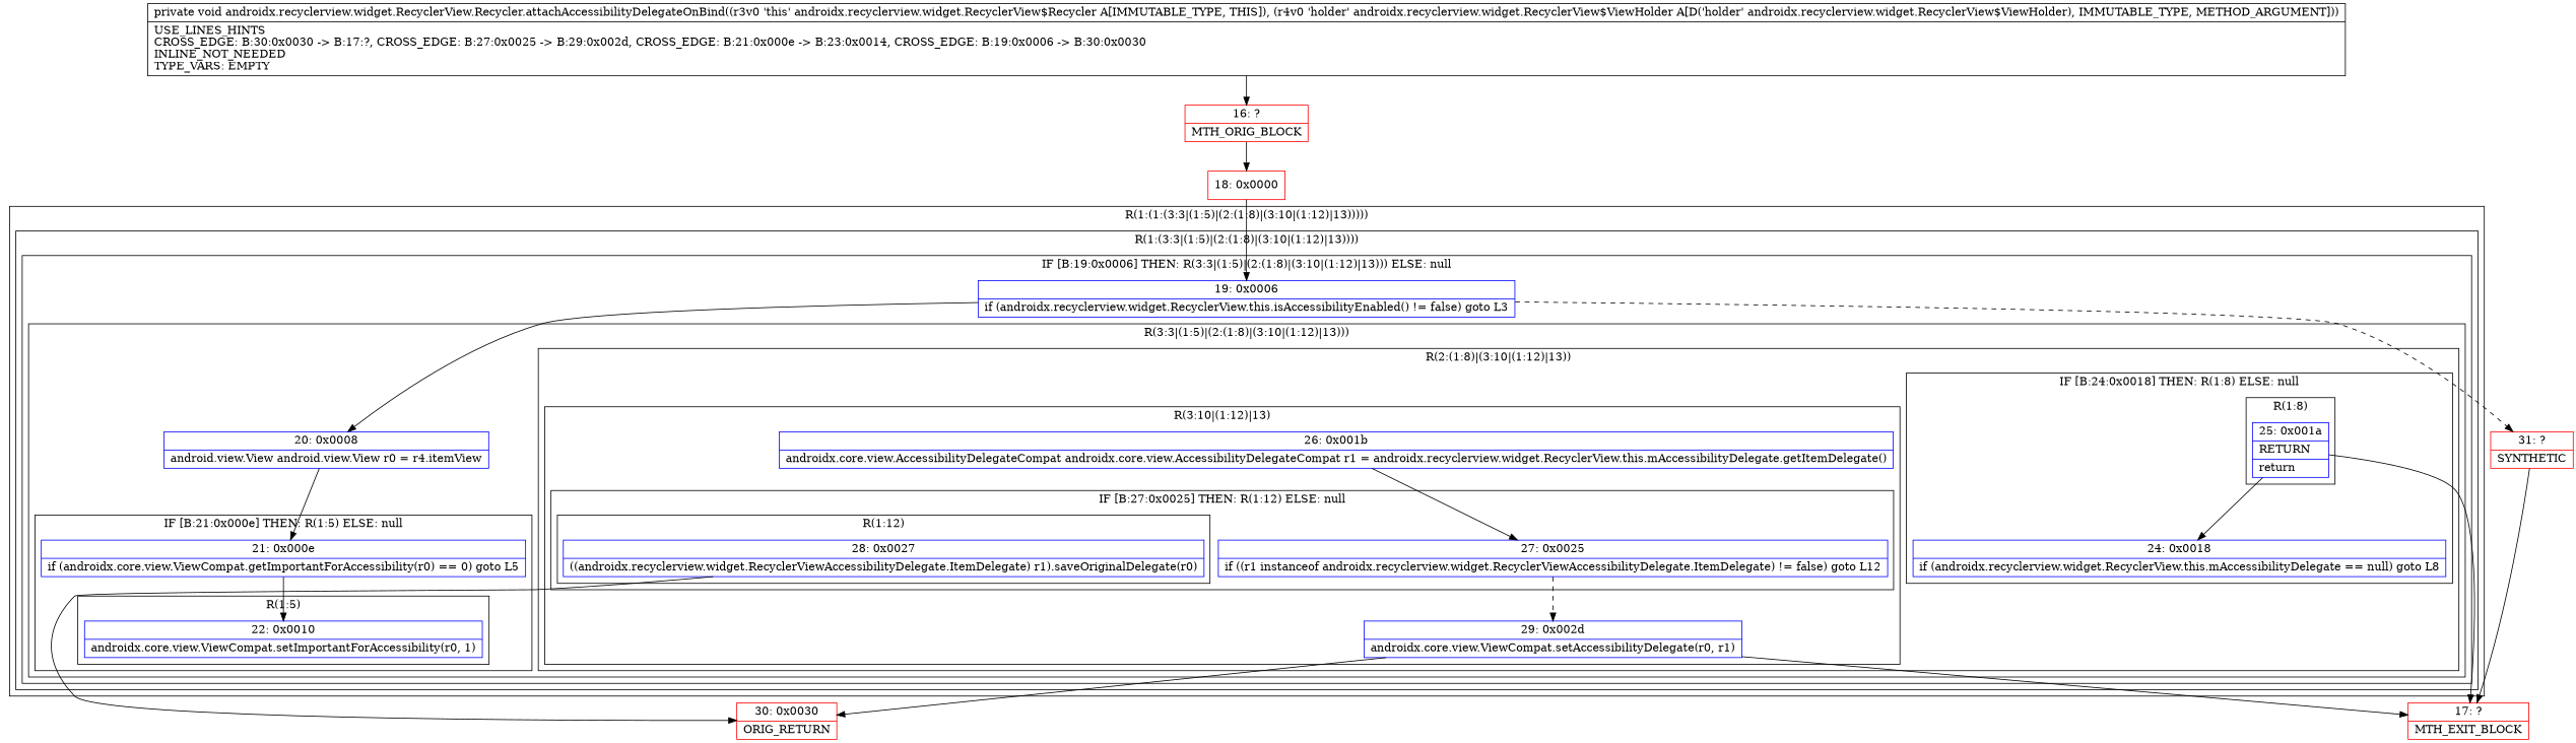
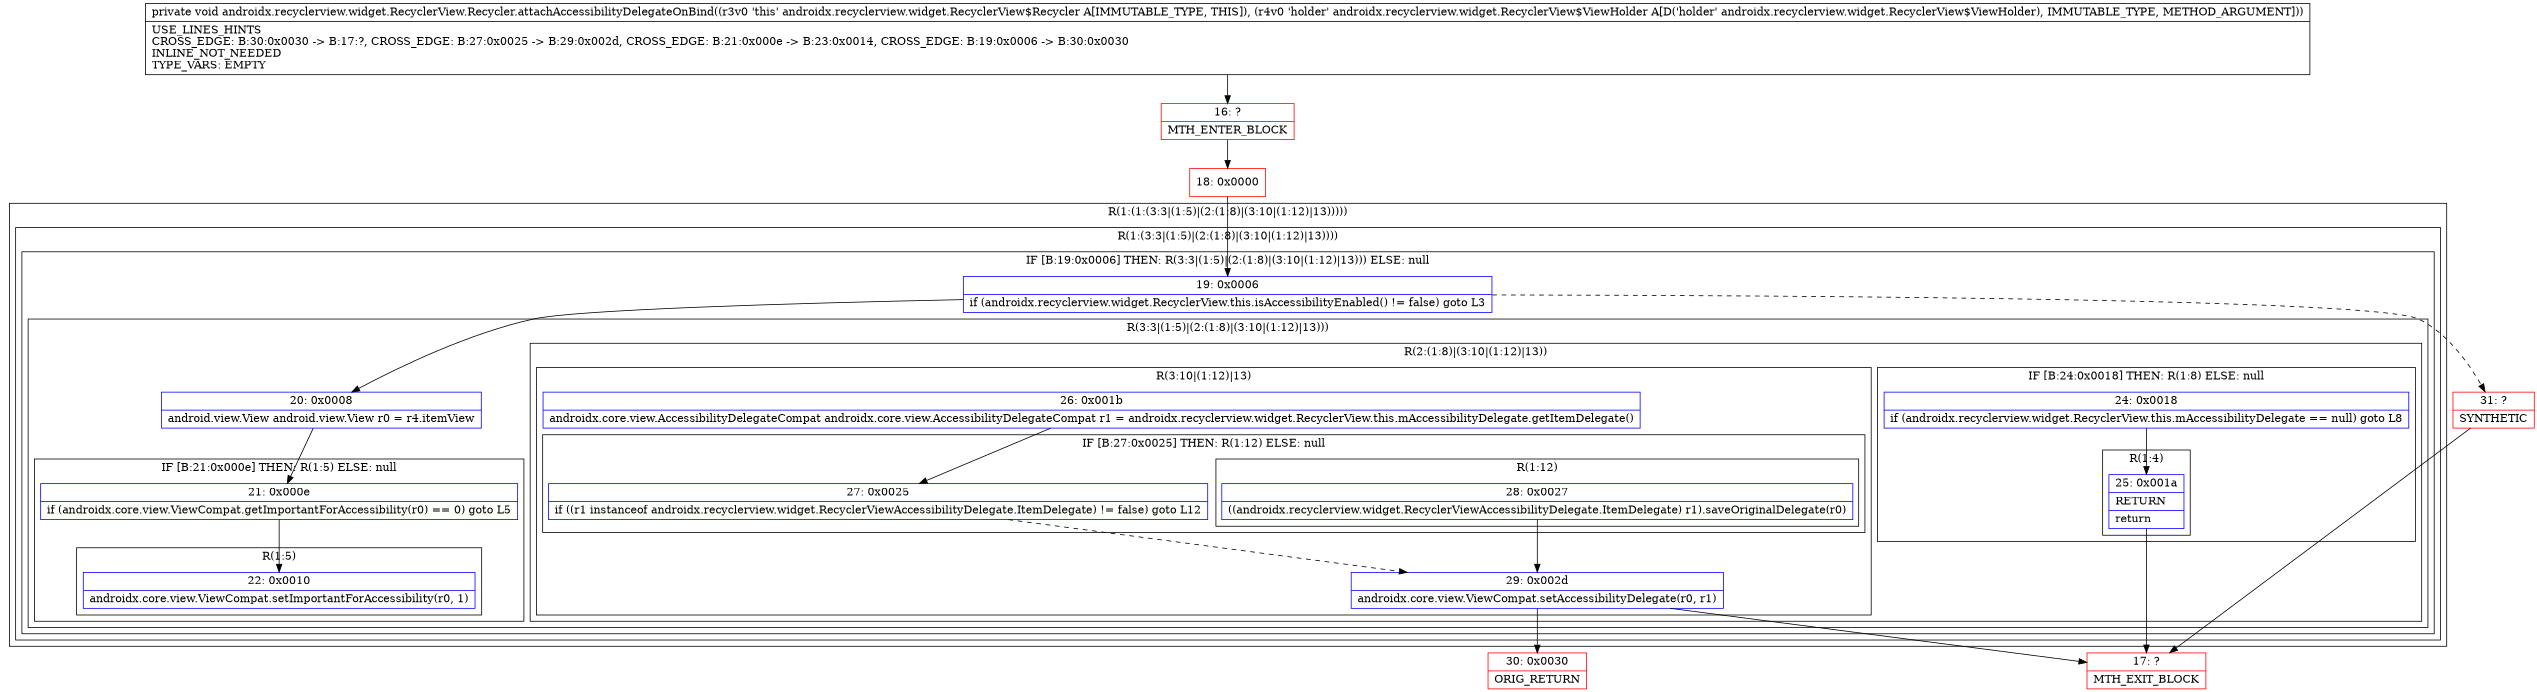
  digraph {
    node [color=blue shape=record]
    n1 [label="{22\:\ 0x0010|androidx.core.view.ViewCompat.setImportantForAccessibility(r0, 1)\l}"]
    n2 [label="{21\:\ 0x000e|if (androidx.core.view.ViewCompat.getImportantForAccessibility(r0) == 0) goto L5\l}"]
    n3 [label="{25\:\ 0x001a|RETURN\l|return\l}"]
    n4 [label="{24\:\ 0x0018|if (androidx.recyclerview.widget.RecyclerView.this.mAccessibilityDelegate == null) goto L8\l}"]
    n5 [label="{28\:\ 0x0027|((androidx.recyclerview.widget.RecyclerViewAccessibilityDelegate.ItemDelegate) r1).saveOriginalDelegate(r0)\l}"]
    n6 [label="{27\:\ 0x0025|if ((r1 instanceof androidx.recyclerview.widget.RecyclerViewAccessibilityDelegate.ItemDelegate) != false) goto L12\l}"]
    n7 [label="{26\:\ 0x001b|androidx.core.view.AccessibilityDelegateCompat androidx.core.view.AccessibilityDelegateCompat r1 = androidx.recyclerview.widget.RecyclerView.this.mAccessibilityDelegate.getItemDelegate()\l}"]
    n8 [label="{29\:\ 0x002d|androidx.core.view.ViewCompat.setAccessibilityDelegate(r0, r1)\l}"]
    n9 [label="{20\:\ 0x0008|android.view.View android.view.View r0 = r4.itemView\l}"]
    n10 [label="{19\:\ 0x0006|if (androidx.recyclerview.widget.RecyclerView.this.isAccessibilityEnabled() != false) goto L3\l}"]
    n11 [color=red label="{17\:\ ?|MTH_EXIT_BLOCK\l}"]
    n12 [color=red label="{30\:\ 0x0030|ORIG_RETURN\l}"]
    n13 [color=red label="{31\:\ ?|SYNTHETIC\l}"]
-   n14 [color=red label="{16\:\ ?|MTH_ORIG_BLOCK\l}"]
+   n14 [color=red label="{16\:\ ?|MTH_ENTER_BLOCK\l}"]
    n15 [color=red label="{18\:\ 0x0000}"]
    n16 [label="{private void androidx.recyclerview.widget.RecyclerView.Recycler.attachAccessibilityDelegateOnBind((r3v0 'this' androidx.recyclerview.widget.RecyclerView$Recycler A[IMMUTABLE_TYPE, THIS]), (r4v0 'holder' androidx.recyclerview.widget.RecyclerView$ViewHolder A[D('holder' androidx.recyclerview.widget.RecyclerView$ViewHolder), IMMUTABLE_TYPE, METHOD_ARGUMENT]))  | USE_LINES_HINTS\lCROSS_EDGE: B:30:0x0030 \-\> B:17:?, CROSS_EDGE: B:27:0x0025 \-\> B:29:0x002d, CROSS_EDGE: B:21:0x000e \-\> B:23:0x0014, CROSS_EDGE: B:19:0x0006 \-\> B:30:0x0030\lINLINE_NOT_NEEDED\lTYPE_VARS: EMPTY\l}" color=""]
    subgraph cluster_1 {
      label="R(1:(1:(3:3|(1:5)|(2:(1:8)|(3:10|(1:12)|13)))))"
      subgraph cluster_2 {
        label="R(1:(3:3|(1:5)|(2:(1:8)|(3:10|(1:12)|13))))"
        subgraph cluster_3 {
          label="IF [B:19:0x0006] THEN: R(3:3|(1:5)|(2:(1:8)|(3:10|(1:12)|13))) ELSE: null"
          n10
          subgraph cluster_4 {
            label="R(3:3|(1:5)|(2:(1:8)|(3:10|(1:12)|13)))"
            n9
            subgraph cluster_5 {
              label="IF [B:21:0x000e] THEN: R(1:5) ELSE: null"
              n2
              subgraph cluster_6 {
                label="R(1:5)"
                n1
              }
            }
            subgraph cluster_7 {
              label="R(2:(1:8)|(3:10|(1:12)|13))"
              subgraph cluster_8 {
                label="IF [B:24:0x0018] THEN: R(1:8) ELSE: null"
                n4
                subgraph cluster_9 {
-                 label="R(1:8)"
+                 label="R(1:4)"
                  n3
                }
              }
              subgraph cluster_10 {
                label="R(3:10|(1:12)|13)"
                n7
                n8
                subgraph cluster_11 {
                  label="IF [B:27:0x0025] THEN: R(1:12) ELSE: null"
                  n6
                  subgraph cluster_12 {
                    label="R(1:12)"
                    n5
                  }
                }
              }
            }
          }
        }
      }
    }
    n2 -> n1
    n3 -> n11
-   n3 -> n4
-   n5 -> n12
+   n4 -> n3
+   n5 -> n8
    n6 -> n8 [style=dashed]
    n7 -> n6
    n8 -> n11
    n8 -> n12
    n9 -> n2
    n10 -> n9
    n10 -> n13 [style=dashed]
    n13 -> n11
    n14 -> n15
    n15 -> n10
    n16 -> n14
  }
